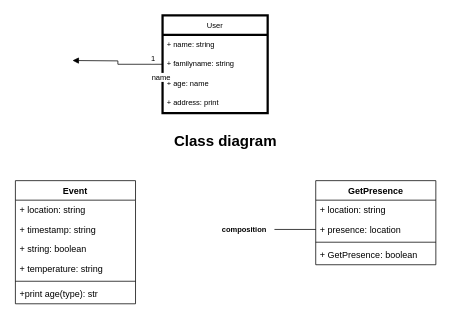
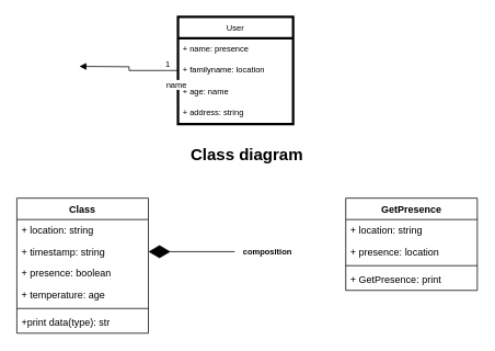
  <mxCell id="0" />
  <mxCell id="1" parent="0" />
- <mxCell id="2" value="Event" style="swimlane;fontStyle=1;align=center;verticalAlign=top;childLayout=stackLayout;horizontal=1;startSize=26;horizontalStack=0;resizeParent=1;resizeParentMax=0;resizeLast=0;collapsible=1;marginBottom=0;" vertex="1" parent="1"><mxGeometry x="20" y="240" width="160" height="164" as="geometry" /></mxCell>
+ <mxCell id="2" value="Class" style="swimlane;fontStyle=1;align=center;verticalAlign=top;childLayout=stackLayout;horizontal=1;startSize=26;horizontalStack=0;resizeParent=1;resizeParentMax=0;resizeLast=0;collapsible=1;marginBottom=0;" vertex="1" parent="1"><mxGeometry x="20" y="240" width="160" height="164" as="geometry" /></mxCell>
  <mxCell id="3" value="+ location: string" style="text;strokeColor=none;fillColor=none;align=left;verticalAlign=top;spacingLeft=4;spacingRight=4;overflow=hidden;rotatable=0;points=[[0,0.5],[1,0.5]];portConstraint=eastwest;" vertex="1" parent="2"><mxGeometry y="26" width="160" height="26" as="geometry" /></mxCell>
  <mxCell id="4" value="+ timestamp: string" style="text;strokeColor=none;fillColor=none;align=left;verticalAlign=top;spacingLeft=4;spacingRight=4;overflow=hidden;rotatable=0;points=[[0,0.5],[1,0.5]];portConstraint=eastwest;" vertex="1" parent="2"><mxGeometry y="52" width="160" height="26" as="geometry" /></mxCell>
- <mxCell id="5" value="+ string: boolean" style="text;strokeColor=none;fillColor=none;align=left;verticalAlign=top;spacingLeft=4;spacingRight=4;overflow=hidden;rotatable=0;points=[[0,0.5],[1,0.5]];portConstraint=eastwest;" vertex="1" parent="2"><mxGeometry y="78" width="160" height="26" as="geometry" /></mxCell>
- <mxCell id="6" value="+ temperature: string" style="text;strokeColor=none;fillColor=none;align=left;verticalAlign=top;spacingLeft=4;spacingRight=4;overflow=hidden;rotatable=0;points=[[0,0.5],[1,0.5]];portConstraint=eastwest;" vertex="1" parent="2"><mxGeometry y="104" width="160" height="26" as="geometry" /></mxCell>
+ <mxCell id="5" value="+ presence: boolean" style="text;strokeColor=none;fillColor=none;align=left;verticalAlign=top;spacingLeft=4;spacingRight=4;overflow=hidden;rotatable=0;points=[[0,0.5],[1,0.5]];portConstraint=eastwest;" vertex="1" parent="2"><mxGeometry y="78" width="160" height="26" as="geometry" /></mxCell>
+ <mxCell id="6" value="+ temperature: age" style="text;strokeColor=none;fillColor=none;align=left;verticalAlign=top;spacingLeft=4;spacingRight=4;overflow=hidden;rotatable=0;points=[[0,0.5],[1,0.5]];portConstraint=eastwest;" vertex="1" parent="2"><mxGeometry y="104" width="160" height="26" as="geometry" /></mxCell>
  <mxCell id="7" value="" style="line;strokeWidth=1;fillColor=none;align=left;verticalAlign=middle;spacingTop=-1;spacingLeft=3;spacingRight=3;rotatable=0;labelPosition=right;points=[];portConstraint=eastwest;strokeColor=inherit;" vertex="1" parent="2"><mxGeometry y="130" width="160" height="8" as="geometry" /></mxCell>
- <mxCell id="8" value="+print age(type): str" style="text;strokeColor=none;fillColor=none;align=left;verticalAlign=top;spacingLeft=4;spacingRight=4;overflow=hidden;rotatable=0;points=[[0,0.5],[1,0.5]];portConstraint=eastwest;" vertex="1" parent="2"><mxGeometry y="138" width="160" height="26" as="geometry" /></mxCell>
+ <mxCell id="8" value="+print data(type): str" style="text;strokeColor=none;fillColor=none;align=left;verticalAlign=top;spacingLeft=4;spacingRight=4;overflow=hidden;rotatable=0;points=[[0,0.5],[1,0.5]];portConstraint=eastwest;" vertex="1" parent="2"><mxGeometry y="138" width="160" height="26" as="geometry" /></mxCell>
  <mxCell id="9" value="GetPresence" style="swimlane;fontStyle=1;align=center;verticalAlign=top;childLayout=stackLayout;horizontal=1;startSize=26;horizontalStack=0;resizeParent=1;resizeParentMax=0;resizeLast=0;collapsible=1;marginBottom=0;" vertex="1" parent="1"><mxGeometry x="420" y="240" width="160" height="112" as="geometry" /></mxCell>
  <mxCell id="10" value="+ location: string&#10;" style="text;strokeColor=none;fillColor=none;align=left;verticalAlign=top;spacingLeft=4;spacingRight=4;overflow=hidden;rotatable=0;points=[[0,0.5],[1,0.5]];portConstraint=eastwest;" vertex="1" parent="9"><mxGeometry y="26" width="160" height="26" as="geometry" /></mxCell>
  <mxCell id="11" value="+ presence: location&#10;" style="text;strokeColor=none;fillColor=none;align=left;verticalAlign=top;spacingLeft=4;spacingRight=4;overflow=hidden;rotatable=0;points=[[0,0.5],[1,0.5]];portConstraint=eastwest;" vertex="1" parent="9"><mxGeometry y="52" width="160" height="26" as="geometry" /></mxCell>
  <mxCell id="12" value="" style="line;strokeWidth=1;fillColor=none;align=left;verticalAlign=middle;spacingTop=-1;spacingLeft=3;spacingRight=3;rotatable=0;labelPosition=right;points=[];portConstraint=eastwest;strokeColor=inherit;" vertex="1" parent="9"><mxGeometry y="78" width="160" height="8" as="geometry" /></mxCell>
- <mxCell id="13" value="+ GetPresence: boolean" style="text;strokeColor=none;fillColor=none;align=left;verticalAlign=top;spacingLeft=4;spacingRight=4;overflow=hidden;rotatable=0;points=[[0,0.5],[1,0.5]];portConstraint=eastwest;" vertex="1" parent="9"><mxGeometry y="86" width="160" height="26" as="geometry" /></mxCell>
+ <mxCell id="13" value="+ GetPresence: print" style="text;strokeColor=none;fillColor=none;align=left;verticalAlign=top;spacingLeft=4;spacingRight=4;overflow=hidden;rotatable=0;points=[[0,0.5],[1,0.5]];portConstraint=eastwest;" vertex="1" parent="9"><mxGeometry y="86" width="160" height="26" as="geometry" /></mxCell>
+ <mxCell id="14" value="" style="endArrow=diamondThin;endFill=1;endSize=24;html=1;rounded=0;entryX=1;entryY=0.5;entryDx=0;entryDy=0;exitX=0;exitY=0.5;exitDx=0;exitDy=0;startArrow=none;" edge="1" parent="1" source="16" target="4"><mxGeometry width="160" relative="1" as="geometry"><mxPoint x="310" y="440" as="sourcePoint" /><mxPoint x="470" y="440" as="targetPoint" /><Array as="points" /></mxGeometry></mxCell>
  <mxCell id="15" value="Class diagram" style="text;align=center;fontStyle=1;verticalAlign=middle;spacingLeft=3;spacingRight=3;strokeColor=none;rotatable=0;points=[[0,0.5],[1,0.5]];portConstraint=eastwest;strokeWidth=3;fontSize=20;" vertex="1" parent="1"><mxGeometry x="159.5" y="165" width="281" height="40" as="geometry" /></mxCell>
  <mxCell id="16" value="composition" style="text;align=center;fontStyle=1;verticalAlign=middle;spacingLeft=3;spacingRight=3;strokeColor=none;rotatable=0;points=[[0,0.5],[1,0.5]];portConstraint=eastwest;strokeWidth=3;fontSize=10;" vertex="1" parent="1"><mxGeometry x="285" y="292" width="80" height="26" as="geometry" /></mxCell>
- <mxCell id="17" value="" style="endArrow=none;endFill=1;endSize=24;html=1;rounded=0;entryX=1;entryY=0.5;entryDx=0;entryDy=0;exitX=0;exitY=0.5;exitDx=0;exitDy=0;" edge="1" parent="1" source="11" target="16"><mxGeometry width="160" relative="1" as="geometry"><mxPoint x="420" y="305" as="sourcePoint" /><mxPoint x="180" y="305" as="targetPoint" /><Array as="points" /></mxGeometry></mxCell>
  <mxCell id="18" value="User" style="swimlane;fontStyle=0;childLayout=stackLayout;horizontal=1;startSize=26;fillColor=none;horizontalStack=0;resizeParent=1;resizeParentMax=0;resizeLast=0;collapsible=1;marginBottom=0;strokeWidth=3;fontSize=10;" vertex="1" parent="1"><mxGeometry x="216" y="20" width="140" height="130" as="geometry" /></mxCell>
- <mxCell id="19" value="+ name: string" style="text;strokeColor=none;fillColor=none;align=left;verticalAlign=top;spacingLeft=4;spacingRight=4;overflow=hidden;rotatable=0;points=[[0,0.5],[1,0.5]];portConstraint=eastwest;strokeWidth=3;fontSize=10;" vertex="1" parent="18"><mxGeometry y="26" width="140" height="26" as="geometry" /></mxCell>
- <mxCell id="20" value="+ familyname: string" style="text;strokeColor=none;fillColor=none;align=left;verticalAlign=top;spacingLeft=4;spacingRight=4;overflow=hidden;rotatable=0;points=[[0,0.5],[1,0.5]];portConstraint=eastwest;strokeWidth=3;fontSize=10;" vertex="1" parent="18"><mxGeometry y="52" width="140" height="26" as="geometry" /></mxCell>
+ <mxCell id="19" value="+ name: presence" style="text;strokeColor=none;fillColor=none;align=left;verticalAlign=top;spacingLeft=4;spacingRight=4;overflow=hidden;rotatable=0;points=[[0,0.5],[1,0.5]];portConstraint=eastwest;strokeWidth=3;fontSize=10;" vertex="1" parent="18"><mxGeometry y="26" width="140" height="26" as="geometry" /></mxCell>
+ <mxCell id="20" value="+ familyname: location" style="text;strokeColor=none;fillColor=none;align=left;verticalAlign=top;spacingLeft=4;spacingRight=4;overflow=hidden;rotatable=0;points=[[0,0.5],[1,0.5]];portConstraint=eastwest;strokeWidth=3;fontSize=10;" vertex="1" parent="18"><mxGeometry y="52" width="140" height="26" as="geometry" /></mxCell>
  <mxCell id="21" value="+ age: name" style="text;strokeColor=none;fillColor=none;align=left;verticalAlign=top;spacingLeft=4;spacingRight=4;overflow=hidden;rotatable=0;points=[[0,0.5],[1,0.5]];portConstraint=eastwest;strokeWidth=3;fontSize=10;" vertex="1" parent="18"><mxGeometry y="78" width="140" height="26" as="geometry" /></mxCell>
- <mxCell id="22" value="+ address: print" style="text;strokeColor=none;fillColor=none;align=left;verticalAlign=top;spacingLeft=4;spacingRight=4;overflow=hidden;rotatable=0;points=[[0,0.5],[1,0.5]];portConstraint=eastwest;strokeWidth=3;fontSize=10;" vertex="1" parent="18"><mxGeometry y="104" width="140" height="26" as="geometry" /></mxCell>
+ <mxCell id="22" value="+ address: string" style="text;strokeColor=none;fillColor=none;align=left;verticalAlign=top;spacingLeft=4;spacingRight=4;overflow=hidden;rotatable=0;points=[[0,0.5],[1,0.5]];portConstraint=eastwest;strokeWidth=3;fontSize=10;" vertex="1" parent="18"><mxGeometry y="104" width="140" height="26" as="geometry" /></mxCell>
  <mxCell id="23" value="name" style="endArrow=block;endFill=1;html=1;edgeStyle=orthogonalEdgeStyle;align=left;verticalAlign=top;rounded=0;fontSize=10;exitX=0;exitY=0.5;exitDx=0;exitDy=0;" edge="1" parent="1" source="18"><mxGeometry x="-0.751" y="5" relative="1" as="geometry"><mxPoint x="46" y="80" as="sourcePoint" /><mxPoint x="96" y="80" as="targetPoint" /><mxPoint as="offset" /></mxGeometry></mxCell>
  <mxCell id="24" value="1" style="edgeLabel;resizable=0;html=1;align=left;verticalAlign=bottom;strokeWidth=3;fontSize=10;" connectable="0" vertex="1" parent="23"><mxGeometry x="-1" relative="1" as="geometry"><mxPoint x="-17" as="offset" /></mxGeometry></mxCell>
